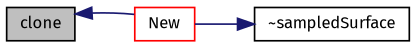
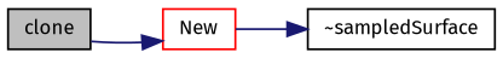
  digraph {
    fontname="Fira Sans"
    rankdir=LR
    node [color=black fontname="Fira Sans" fontsize=10 shape=record]
    edge [color=midnightblue fontname="Fira Sans" fontsize=10 labelfontname=Helvetica labelfontsize=10 style=solid]
    n1 [fillcolor=grey75 fontcolor=black height=0.2 label=clone style=filled width=0.4]
    n2 [color=red height=0.2 label=New width=0.4]
    n3 [height=0.2 label="~sampledSurface" width=0.4]
-   n2 -> n1
+   n1 -> n2
    n2 -> n3
  }
